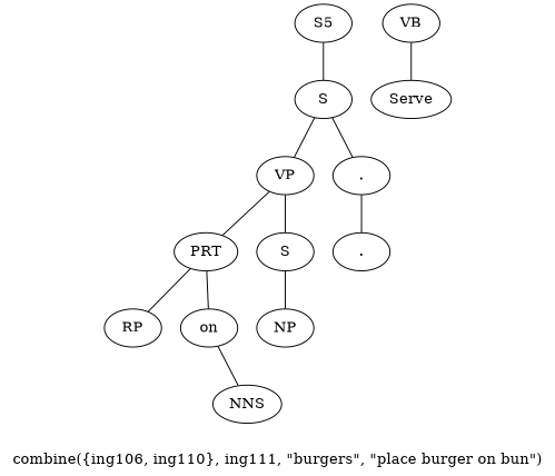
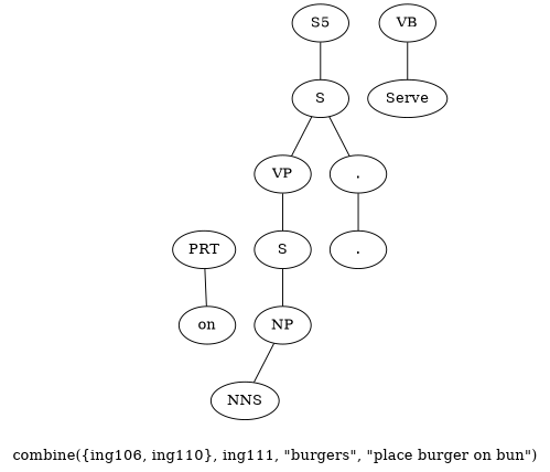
  graph {
    label="combine({ing106, ing110}, ing111, \"burgers\", \"place burger on bun\")"
    n1 [label=S5]
    n2 [label=S]
    n3 [label=VP]
    n4 [label="."]
    n5 [label=PRT]
    n6 [label=S]
    n7 [label="."]
    n8 [label=VB]
    n9 [label=Serve]
-   n10 [label=RP]
    n11 [label=on]
    n12 [label=NP]
    n13 [label=NNS]
    n1 -- n2
    n2 -- n3
    n2 -- n4
-   n3 -- n5
    n3 -- n6
    n4 -- n7
-   n5 -- n10
    n5 -- n11
    n6 -- n12
    n8 -- n9
-   n11 -- n13
+   n12 -- n13
  }
